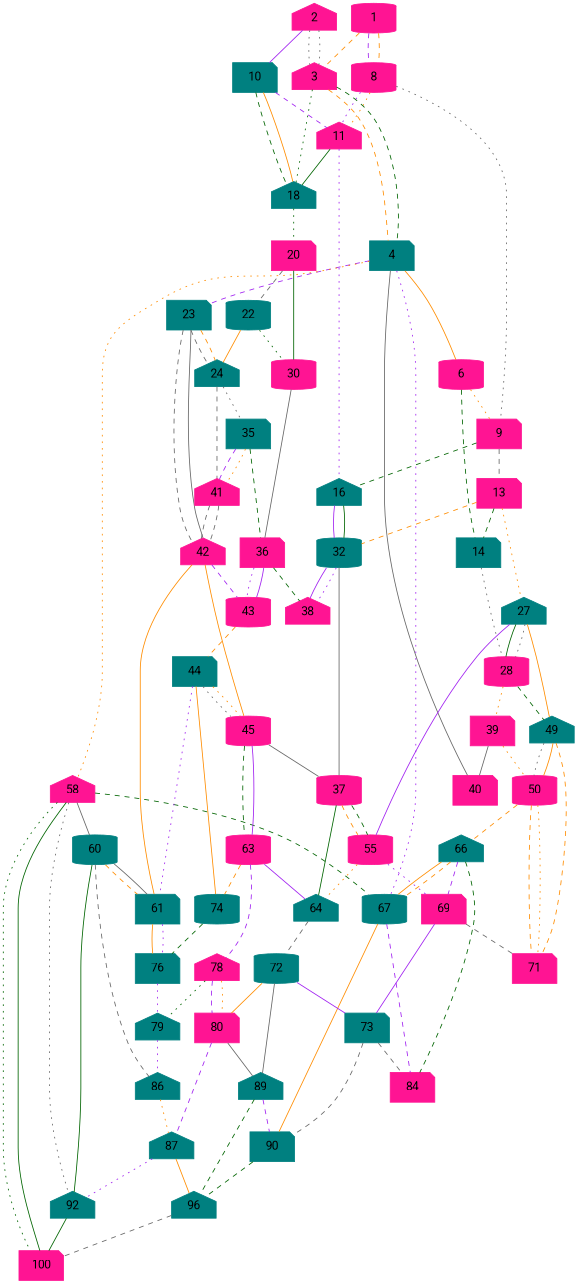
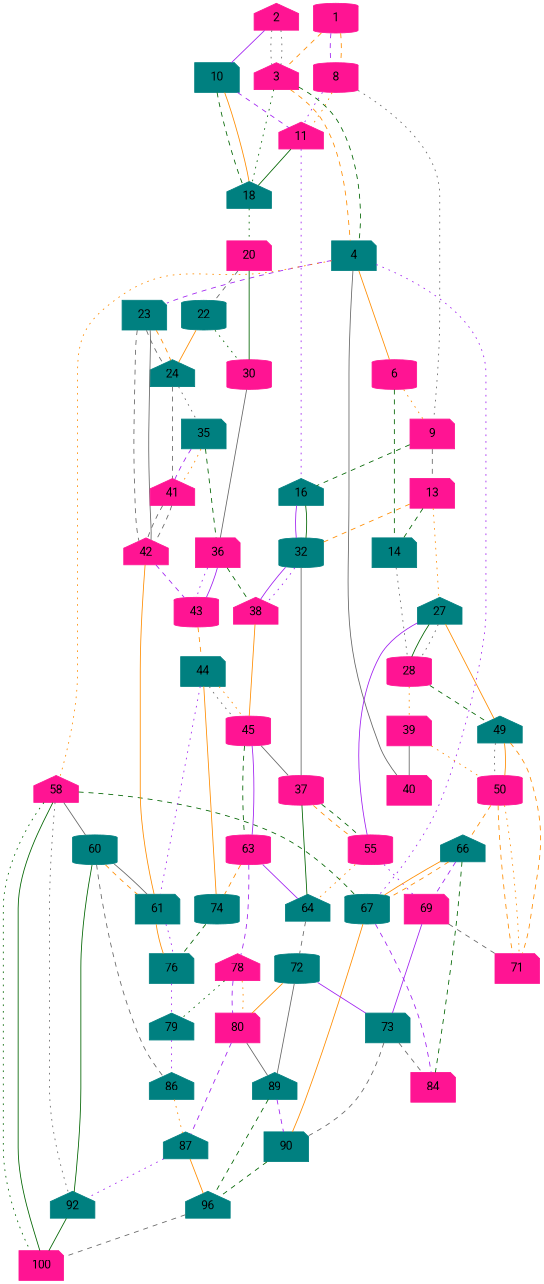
  graph {
    fontname=Roboto
    node [color=deeppink fontname=Roboto shape=house style=filled]
    edge [color=darkorange fontname=Roboto style=dashed]
    1 [shape=cylinder]
    8 [shape=cylinder]
    3 [super="+17"]
    2
    10 [color=teal shape=note]
    9 [shape=note super="+12"]
    11 [super="+15"]
    4 [color=teal shape=note super="+5"]
    18 [color=teal super="+19"]
    6 [shape=cylinder super="+7"]
    23 [color=teal shape=note]
    40 [shape=note]
    58 [super="+59"]
    67 [color=teal shape=cylinder super="+97"]
    20 [shape=note super="+21"]
    14 [color=teal shape=note]
    24 [color=teal super="+34"]
    42 [super="+57"]
    60 [color=teal shape=cylinder super="+91"]
    92 [color=teal super="+93"]
    100 [shape=note]
    84 [shape=note]
    90 [color=teal shape=note super="+98"]
    13 [shape=note super="+26"]
    16 [color=teal]
    28 [shape=cylinder super="+29"]
    27 [color=teal super="+53"]
    32 [color=teal shape=cylinder super="+33"]
    49 [color=teal super="+54"]
    55 [shape=cylinder super="+56"]
    38
    n32 [label=37 shape=cylinder super="+48"]
    39 [shape=note super="+52"]
    22 [color=teal shape=cylinder super="+25"]
    30 [shape=cylinder super="+31"]
    36 [shape=note super="+37"]
    35 [color=teal shape=note]
    41
    43 [shape=cylinder]
    61 [color=teal shape=note super="+62"]
    50 [shape=cylinder super="+51"]
    71 [shape=note]
    64 [color=teal super="+65"]
    69 [shape=note super="+70"]
    45 [shape=cylinder super="+46"]
    44 [color=teal shape=note super="+68"]
    63 [shape=cylinder super="+75"]
    66 [color=teal super="+85"]
    76 [color=teal shape=note super="+77"]
    74 [color=teal shape=cylinder]
    78
    72 [color=teal shape=cylinder super="+81"]
    73 [color=teal shape=note super="+83"]
    86 [color=teal]
    87 [color=teal super="+94"]
    79 [color=teal super="+82"]
    80 [shape=note super="+88"]
    89 [color=teal super="+95"]
    96 [color=teal super="+99"]
    1 -- 8 [color=purple]
    1 -- 8
    1 -- 3
    8 -- 9 [color=gray40 style=dotted]
    8 -- 11 [color=purple style=dotted]
    8 -- 11 [style=dotted]
    3 -- 4
    3 -- 4 [color=darkgreen]
    3 -- 18 [color=darkgreen style=dotted]
    2 -- 3 [color=gray40 style=dotted]
    2 -- 3 [color=gray40 style=dotted]
    2 -- 10 [color=purple style=solid]
    10 -- 11 [color=purple]
    10 -- 18 [color=darkgreen]
    10 -- 18 [style=solid]
    9 -- 13 [color=gray40]
    9 -- 16 [color=darkgreen]
    11 -- 18 [color=darkgreen style=solid]
    11 -- 16 [color=purple style=dotted]
    4 -- 6 [style=solid]
    4 -- 23 [color=purple]
    4 -- 40 [color=gray40 style=solid]
    4 -- 58 [style=dotted]
    4 -- 67 [color=purple style=dotted]
    18 -- 20 [color=darkgreen style=dotted]
    6 -- 9 [style=dotted]
    6 -- 14 [color=darkgreen]
    23 -- 24 [color=gray40]
    23 -- 24
    23 -- 42 [color=gray40]
    23 -- 42 [color=gray40 style=solid]
    58 -- 67 [color=darkgreen]
    58 -- 60 [color=gray40 style=solid]
    58 -- 92 [color=gray40 style=dotted]
    58 -- 100 [color=darkgreen style=dotted]
    58 -- 100 [color=darkgreen style=solid]
    67 -- 84 [color=purple]
    67 -- 90 [style=solid]
    20 -- 22 [color=gray40]
    20 -- 30 [color=darkgreen style=solid weight=2]
    14 -- 28 [color=gray40 style=dotted]
    24 -- 35 [color=gray40 style=dotted]
    24 -- 41 [color=gray40]
    42 -- 43 [color=purple]
    42 -- 61 [style=solid]
    60 -- 92 [color=darkgreen style=solid]
    60 -- 61
    60 -- 61 [color=gray40 style=solid]
    60 -- 86 [color=gray40]
    92 -- 100 [color=darkgreen style=solid]
    90 -- 96 [color=darkgreen]
    13 -- 14 [color=darkgreen]
    13 -- 27 [style=dotted]
    13 -- 32
    16 -- 32 [color=purple style=solid]
    16 -- 32 [color=darkgreen style=solid]
    28 -- 49 [color=darkgreen]
    28 -- 39 [style=dotted]
    27 -- 28 [color=darkgreen style=solid]
    27 -- 28 [color=gray40 style=dotted]
    27 -- 49 [style=solid]
    27 -- 55 [color=purple style=solid]
    32 -- 38 [color=purple style=solid]
    32 -- 38 [color=purple style=dotted]
    32 -- n32 [color=gray40 style=solid]
    49 -- 50 [color=gray40 style=dotted]
    49 -- 50 [style=solid]
    49 -- 71
    55 -- 64 [style=dotted]
    55 -- 69 [color=purple style=dotted]
-   42 -- 45 [style=solid]
+   38 -- 45 [style=solid]
    n32 -- 55
    n32 -- 55 [color=darkgreen]
    n32 -- 64 [color=darkgreen style=solid]
    39 -- 40 [color=gray40 style=solid weight=2]
    39 -- 50 [style=dotted]
    22 -- 24 [style=solid]
    22 -- 30 [color=darkgreen style=dotted]
    30 -- 36 [color=gray40 style=solid]
    36 -- 38 [color=darkgreen]
    36 -- 43 [color=purple style=dotted]
    36 -- 43 [color=purple style=solid]
    35 -- 36 [color=darkgreen]
    35 -- 41 [color=purple]
    35 -- 41 [style=dotted]
    41 -- 42 [color=gray40]
    41 -- 42 [color=gray40]
    43 -- 44
    61 -- 76 [style=solid]
    61 -- 76 [color=purple style=dotted]
    50 -- 71
    50 -- 71 [style=dotted]
    50 -- 66
    64 -- 72 [color=gray40]
    69 -- 71 [color=gray40]
    69 -- 73 [color=purple style=solid]
    45 -- n32 [color=gray40 style=solid]
    45 -- 63 [color=darkgreen]
    45 -- 63 [color=purple style=solid]
    44 -- 61 [color=purple style=dotted]
    44 -- 45 [color=gray40 style=dotted]
    44 -- 45 [style=dotted]
    44 -- 74 [style=solid]
    63 -- 64 [color=purple style=solid]
    63 -- 74
    63 -- 78 [color=purple]
    66 -- 67 [style=solid]
    66 -- 67
    66 -- 84 [color=darkgreen]
    66 -- 69 [color=purple]
    76 -- 79 [color=purple style=dotted weight=2]
    74 -- 76 [color=darkgreen]
    78 -- 79 [color=darkgreen style=dotted]
    78 -- 80 [color=purple]
    78 -- 80 [style=dotted]
    72 -- 73 [color=purple style=solid]
    72 -- 80 [style=solid]
    72 -- 89 [color=gray40 style=solid]
    73 -- 84 [color=gray40]
    73 -- 90 [color=gray40]
    86 -- 87 [style=dotted]
    87 -- 92 [color=purple style=dotted]
    87 -- 96 [style=solid]
    79 -- 86 [color=purple style=dotted]
    80 -- 87 [color=purple]
    80 -- 89 [color=gray40 style=solid]
    89 -- 90 [color=purple]
    89 -- 96 [color=darkgreen]
    96 -- 100 [color=gray40]
  }
